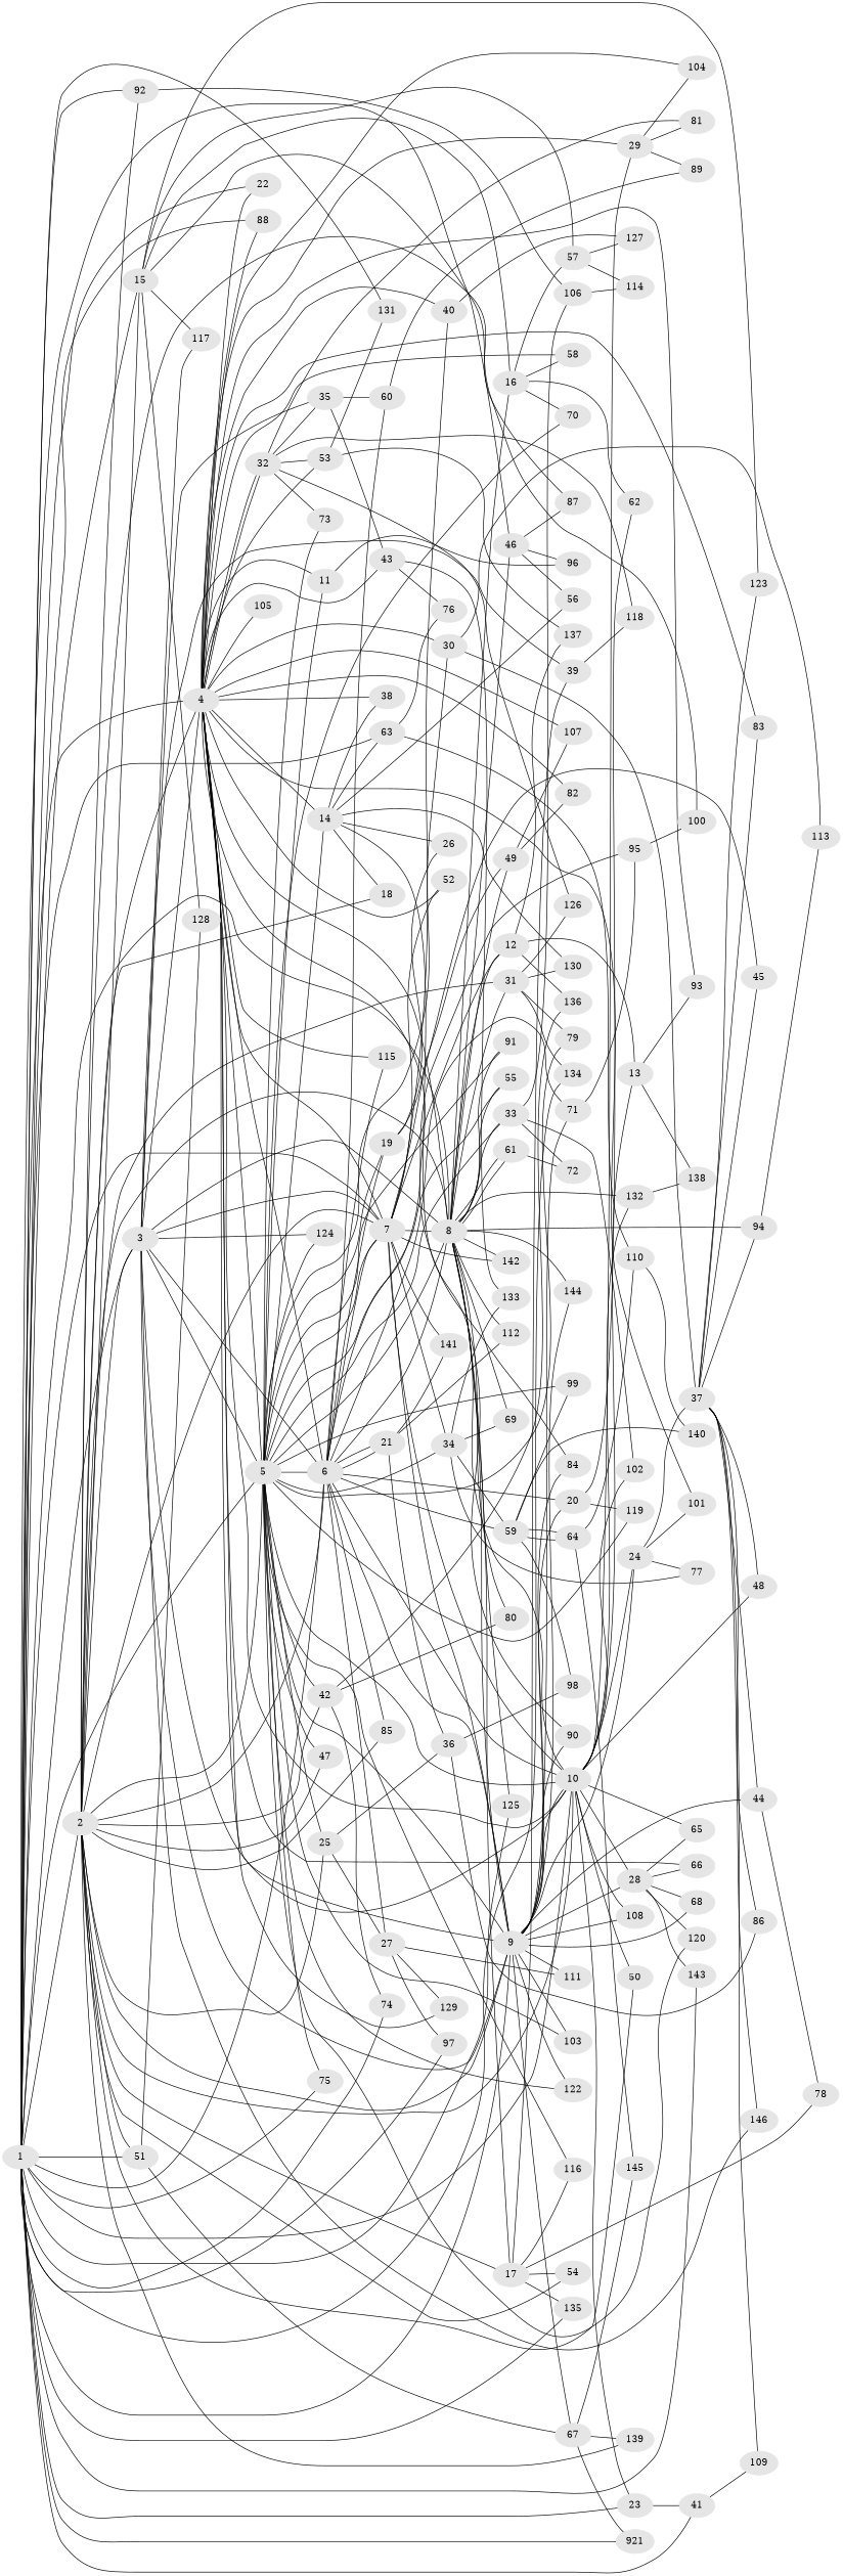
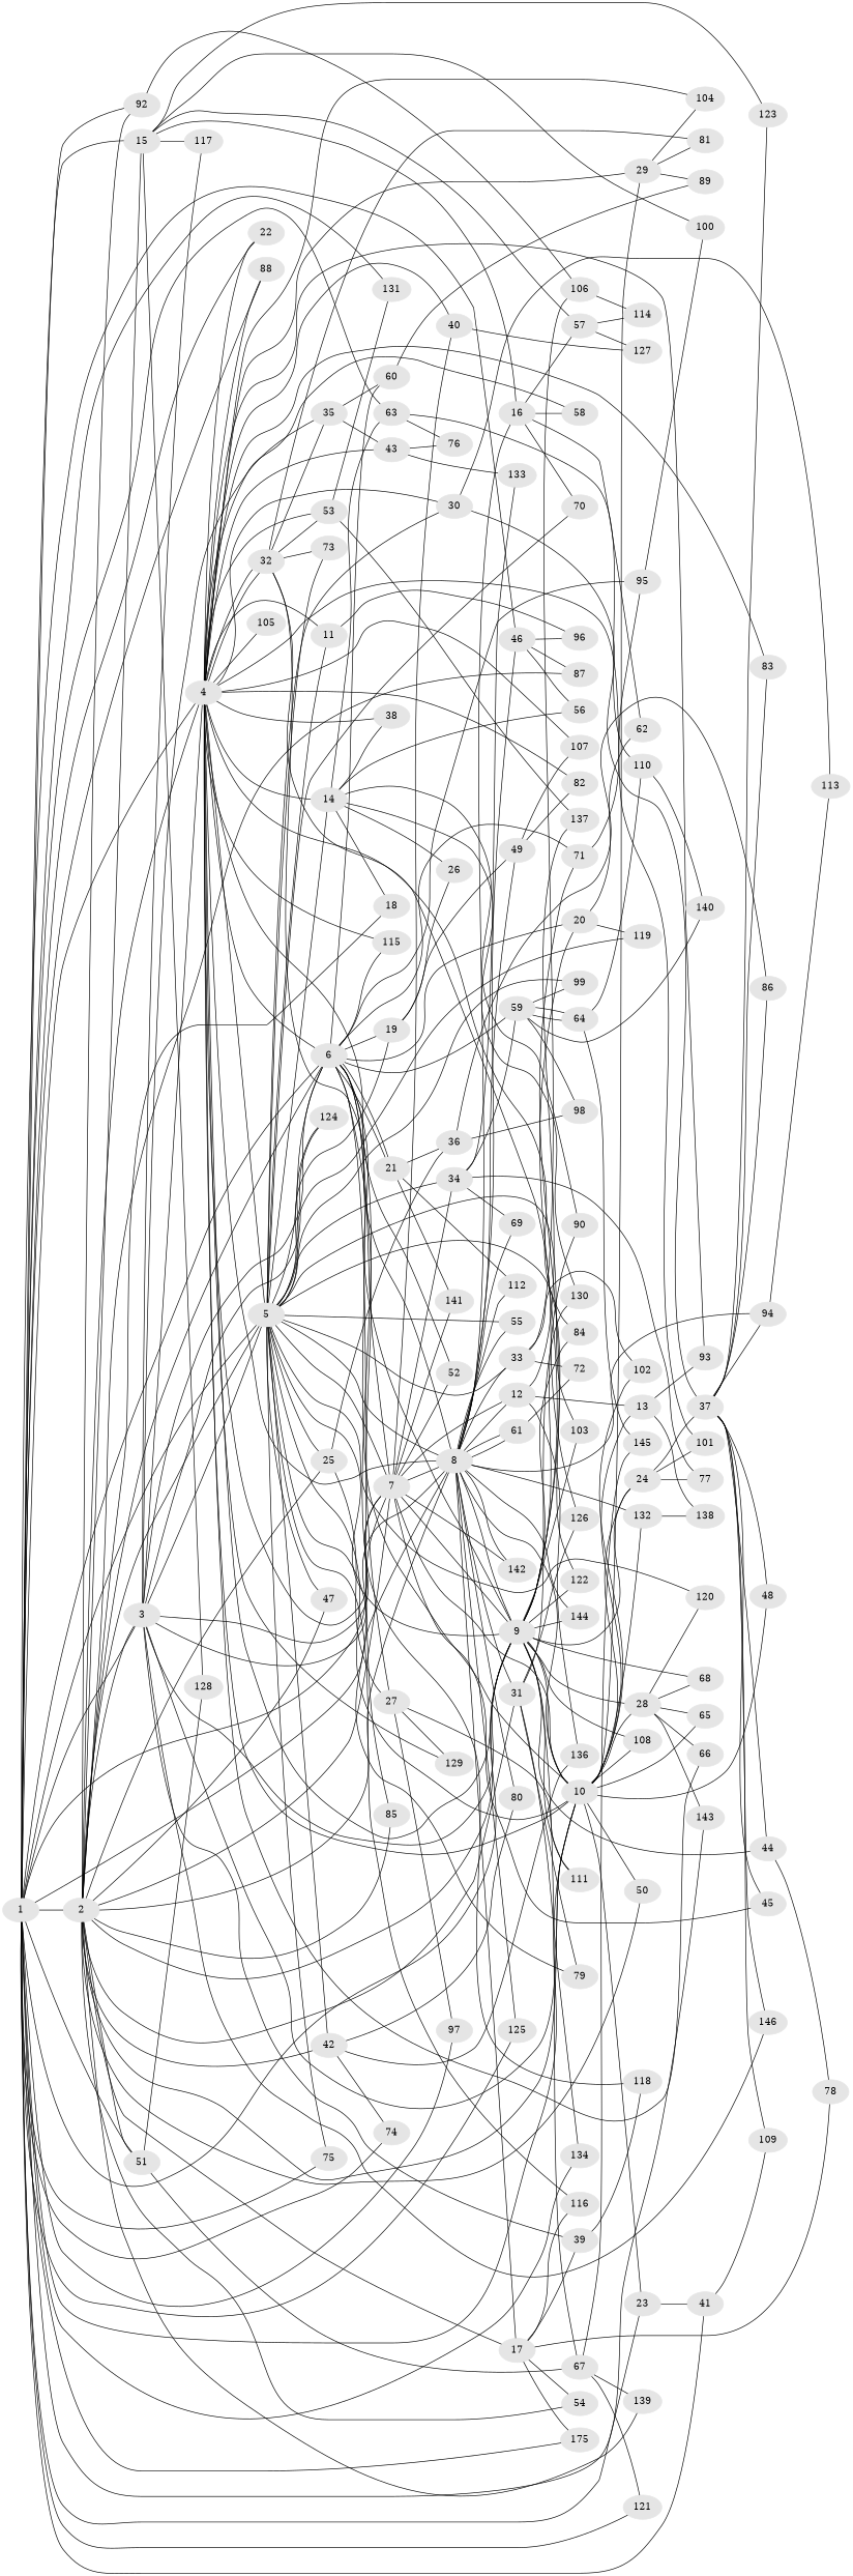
  graph {
    rankdir=LR
    node [color=gray90 style=filled]
    1
    2
    3
    4
    5
    6
    7
    8
    9
    10
    15
    22
    23
    41
    46
    51
    63
    74
    75
    88
    92
    97
-   121 [label=921]
+   121
    125
    131
    134
-   135
+   135 [label=175]
    143
    17
    18
    25
    31
    42
    47
    50
    54
    85
    87
    139
    35
    39
    117
    124
    146
    11
    14
    29
    30
    32
    38
    40
    43
    52
    53
    58
    66
    82
    83
    84
    93
    101
    104
    105
    107
    115
    129
    19
    33
    34
    55
    70
    73
    79
-   91
    99
    103
    116
    119
    120
    122
    20
    21
    27
    59
    60
    71
    95
    12
    45
    141
    142
    16
    49
    61
    69
    80
    94
    112
    132
    144
    24
    28
    44
    67
    68
    90
    108
    111
    13
    48
    65
    102
    57
    100
    123
    128
    109
    96
    56
    76
    110
    106
    78
    36
    130
    126
    136
    118
    26
    81
    89
    37
    113
    127
    133
    137
    72
    77
    62
    98
    64
    140
    138
    145
    114
    86
    1 -- 2
    1 -- 3
    1 -- 4
    1 -- 5
    1 -- 6
    1 -- 7
    1 -- 8
    1 -- 9
    1 -- 10
    1 -- 15
    1 -- 22
    1 -- 23
    1 -- 41
    1 -- 46
    1 -- 51
    1 -- 63
    1 -- 74
    1 -- 75
    1 -- 88
    1 -- 92
    1 -- 97
    1 -- 121
    1 -- 125
    1 -- 131
    1 -- 134
    1 -- 135
    1 -- 143
    2 -- 3
    2 -- 4
    2 -- 5
    2 -- 6
    2 -- 7
    2 -- 8
    2 -- 9
    2 -- 10
    2 -- 15
    2 -- 51
    2 -- 92
    2 -- 17
    2 -- 18
    2 -- 25
    2 -- 31
    2 -- 42
    2 -- 47
    2 -- 50
    2 -- 54
    2 -- 85
    2 -- 87
    2 -- 139
    3 -- 4
    3 -- 5
    3 -- 6
    3 -- 7
    3 -- 8
    3 -- 9
    3 -- 10
    3 -- 35
    3 -- 39
    3 -- 117
    3 -- 124
    3 -- 146
    4 -- 5
    4 -- 6
    4 -- 7
    4 -- 8
    4 -- 9
    4 -- 10
    4 -- 22
    4 -- 88
    4 -- 11
    4 -- 14
    4 -- 29
    4 -- 30
    4 -- 32
    4 -- 32
    4 -- 38
    4 -- 40
    4 -- 43
    4 -- 52
    4 -- 53
    4 -- 58
    4 -- 66
    4 -- 82
    4 -- 83
    4 -- 84
    4 -- 93
    4 -- 101
    4 -- 104
    4 -- 105
    4 -- 107
    4 -- 115
    4 -- 129
    5 -- 6
    5 -- 7
    5 -- 8
    5 -- 9
    5 -- 10
    5 -- 75
    5 -- 25
    5 -- 42
    5 -- 47
    5 -- 124
    5 -- 11
    5 -- 14
    5 -- 30
    5 -- 19
    5 -- 33
    5 -- 34
    5 -- 55
    5 -- 70
    5 -- 73
    5 -- 79
-   5 -- 91
    5 -- 99
    5 -- 103
    5 -- 116
    5 -- 119
    5 -- 120
    5 -- 122
    6 -- 7
    6 -- 8
    6 -- 9
    6 -- 10
    6 -- 85
    6 -- 115
    6 -- 19
    6 -- 20
    6 -- 21
    6 -- 21
    6 -- 27
    6 -- 59
    6 -- 60
    6 -- 71
    6 -- 95
    7 -- 8
    7 -- 9
    7 -- 10
    7 -- 40
    7 -- 52
    7 -- 34
    7 -- 12
    7 -- 45
    7 -- 141
    7 -- 142
    8 -- 9
    8 -- 10
    8 -- 46
    8 -- 125
    8 -- 17
    8 -- 31
    8 -- 33
    8 -- 55
-   8 -- 91
    8 -- 12
    8 -- 142
    8 -- 16
    8 -- 49
    8 -- 61
    8 -- 61
    8 -- 69
    8 -- 80
    8 -- 94
    8 -- 112
    8 -- 132
    8 -- 144
    9 -- 10
    9 -- 84
    9 -- 103
    9 -- 122
    9 -- 20
    9 -- 71
    9 -- 144
    9 -- 24
    9 -- 28
    9 -- 44
    9 -- 67
    9 -- 68
    9 -- 90
    9 -- 108
    9 -- 111
    10 -- 23
    10 -- 50
    10 -- 29
    10 -- 132
    10 -- 24
    10 -- 28
    10 -- 108
    10 -- 13
    10 -- 48
    10 -- 65
    10 -- 102
    15 -- 117
    15 -- 16
    15 -- 57
    15 -- 100
    15 -- 123
    15 -- 128
    23 -- 41
    41 -- 109
    46 -- 87
    46 -- 96
    46 -- 56
    51 -- 67
    51 -- 128
    63 -- 76
    63 -- 110
    92 -- 106
    17 -- 135
    17 -- 54
    17 -- 39
    17 -- 116
    17 -- 78
    25 -- 27
    25 -- 36
    31 -- 134
    31 -- 79
    31 -- 130
    31 -- 126
    42 -- 74
    42 -- 80
    42 -- 136
    35 -- 43
    35 -- 60
    39 -- 118
    11 -- 96
    14 -- 63
    14 -- 18
    14 -- 38
    14 -- 90
    14 -- 56
    14 -- 130
    14 -- 26
    29 -- 104
    29 -- 81
    29 -- 89
    30 -- 37
    30 -- 113
    32 -- 35
    32 -- 53
    32 -- 73
    32 -- 126
    32 -- 118
    32 -- 81
    40 -- 127
    43 -- 76
    43 -- 133
    53 -- 131
    53 -- 137
    19 -- 49
    19 -- 26
    33 -- 102
    33 -- 106
    33 -- 72
    34 -- 59
    34 -- 69
    34 -- 133
    34 -- 77
    20 -- 119
    20 -- 62
    21 -- 141
    21 -- 112
    21 -- 36
    27 -- 97
    27 -- 129
    27 -- 111
    59 -- 99
    59 -- 98
    59 -- 64
    59 -- 64
    59 -- 140
    60 -- 89
    71 -- 95
    95 -- 100
    12 -- 13
    12 -- 136
    12 -- 137
    16 -- 58
    16 -- 70
    16 -- 57
    16 -- 62
    49 -- 82
    49 -- 107
    61 -- 72
    94 -- 113
    132 -- 138
    24 -- 101
    24 -- 37
    24 -- 77
    28 -- 143
    28 -- 66
    28 -- 120
    28 -- 68
    28 -- 65
    44 -- 78
    67 -- 121
    67 -- 139
    67 -- 145
    13 -- 93
    13 -- 138
    57 -- 127
    57 -- 114
    110 -- 140
    106 -- 114
    36 -- 98
    36 -- 86
    37 -- 146
    37 -- 83
    37 -- 45
    37 -- 94
    37 -- 44
    37 -- 48
    37 -- 123
    37 -- 109
    37 -- 86
    64 -- 110
    64 -- 145
  }
